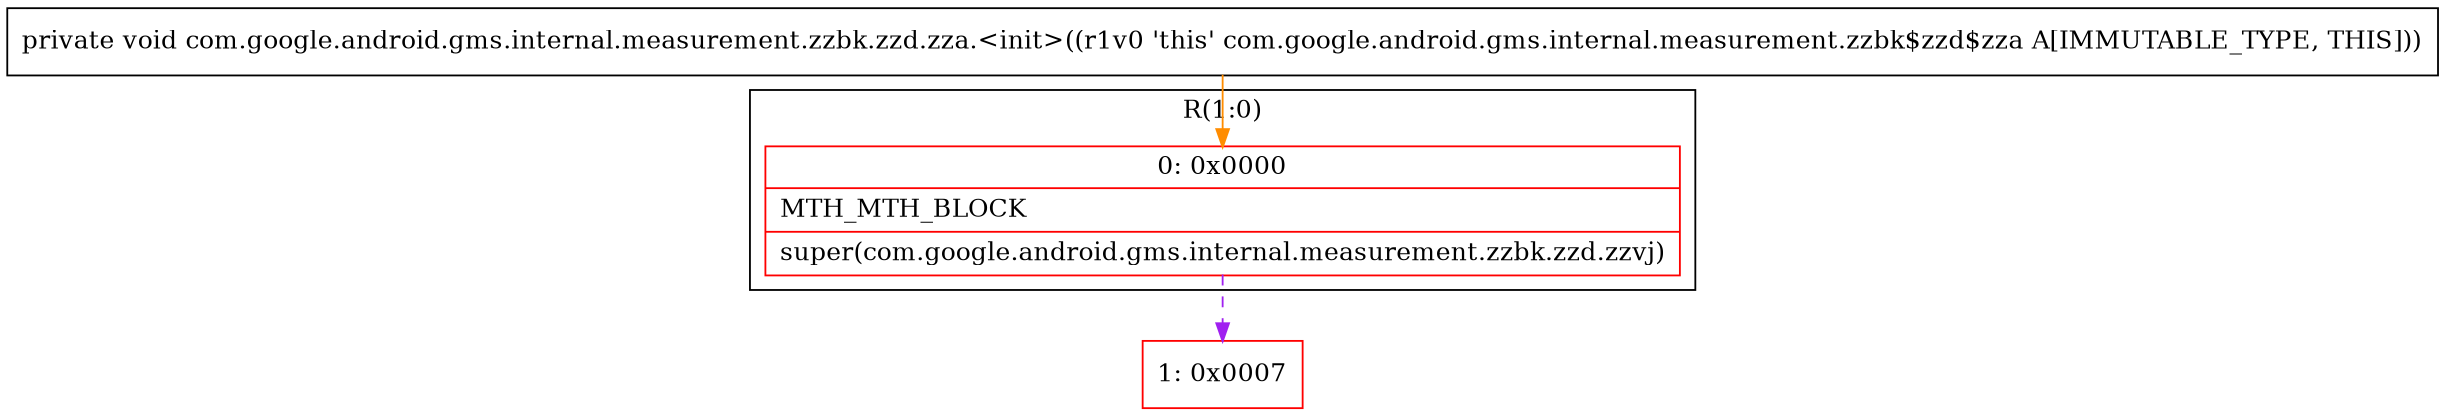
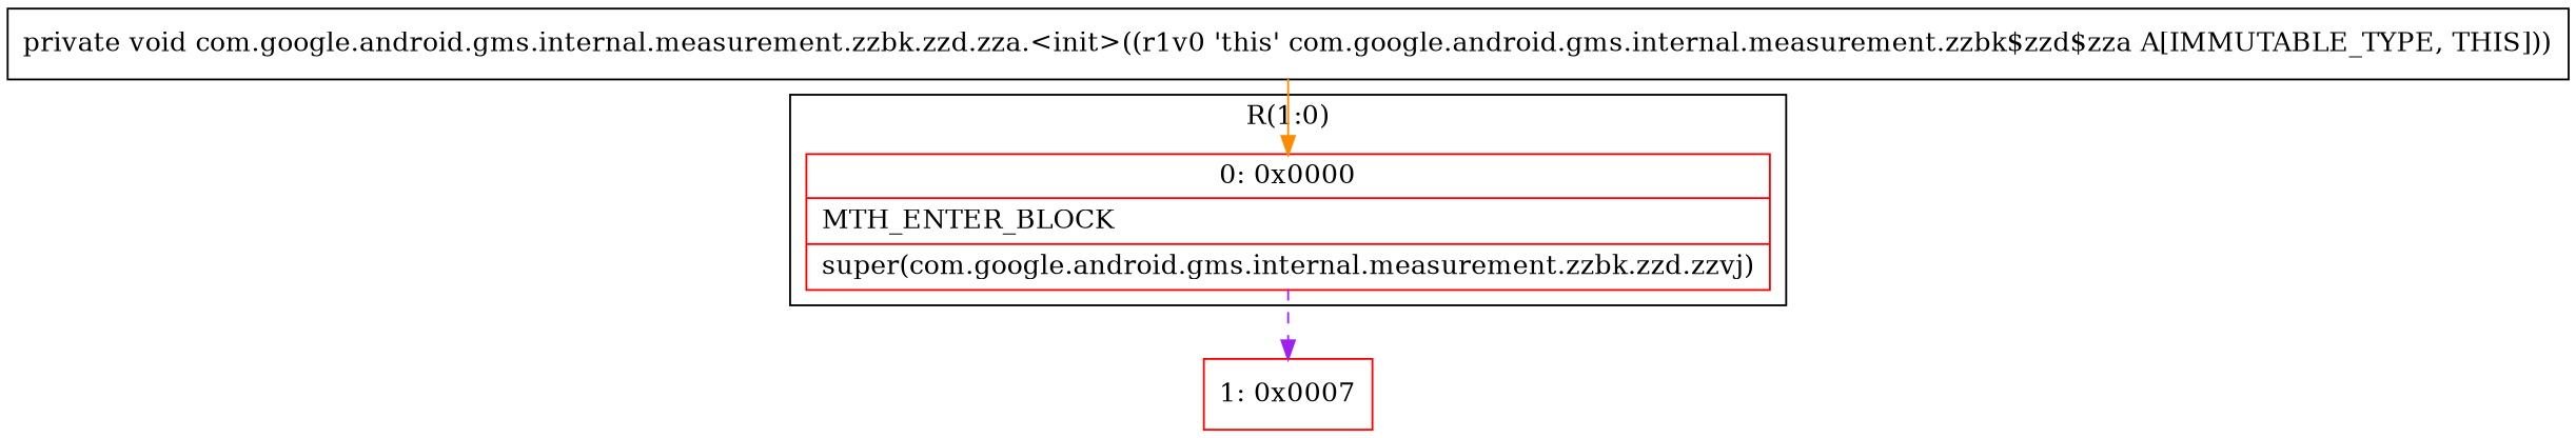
  digraph {
    node [color=red shape=record]
-   n1 [label="{0\:\ 0x0000|MTH_MTH_BLOCK\l|super(com.google.android.gms.internal.measurement.zzbk.zzd.zzvj)\l}"]
+   n1 [label="{0\:\ 0x0000|MTH_ENTER_BLOCK\l|super(com.google.android.gms.internal.measurement.zzbk.zzd.zzvj)\l}"]
    n2 [label="{1\:\ 0x0007}"]
    n3 [label="{private void com.google.android.gms.internal.measurement.zzbk.zzd.zza.\<init\>((r1v0 'this' com.google.android.gms.internal.measurement.zzbk$zzd$zza A[IMMUTABLE_TYPE, THIS])) }" color=black]
    subgraph cluster_1 {
      label="R(1:0)"
      n1
    }
    n1 -> n2 [color=purple style=dashed]
    n3 -> n1 [color=darkorange style=solid]
  }
